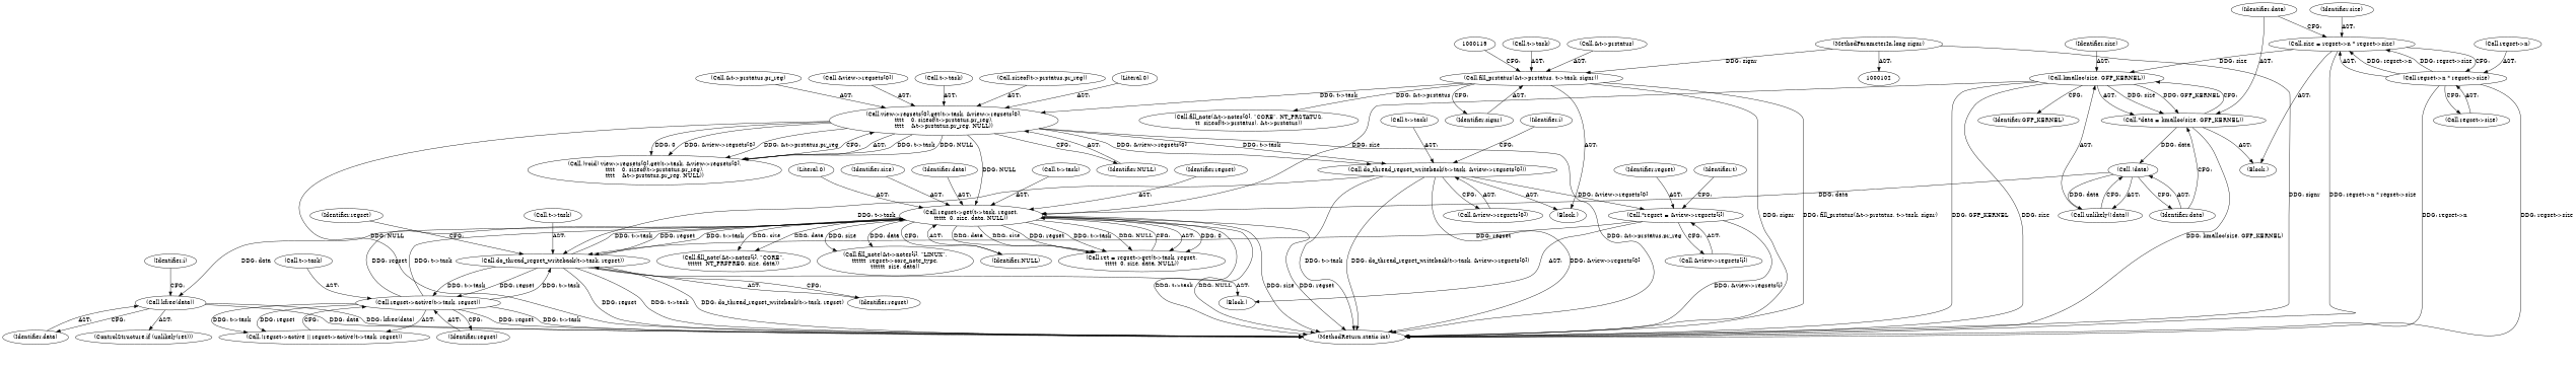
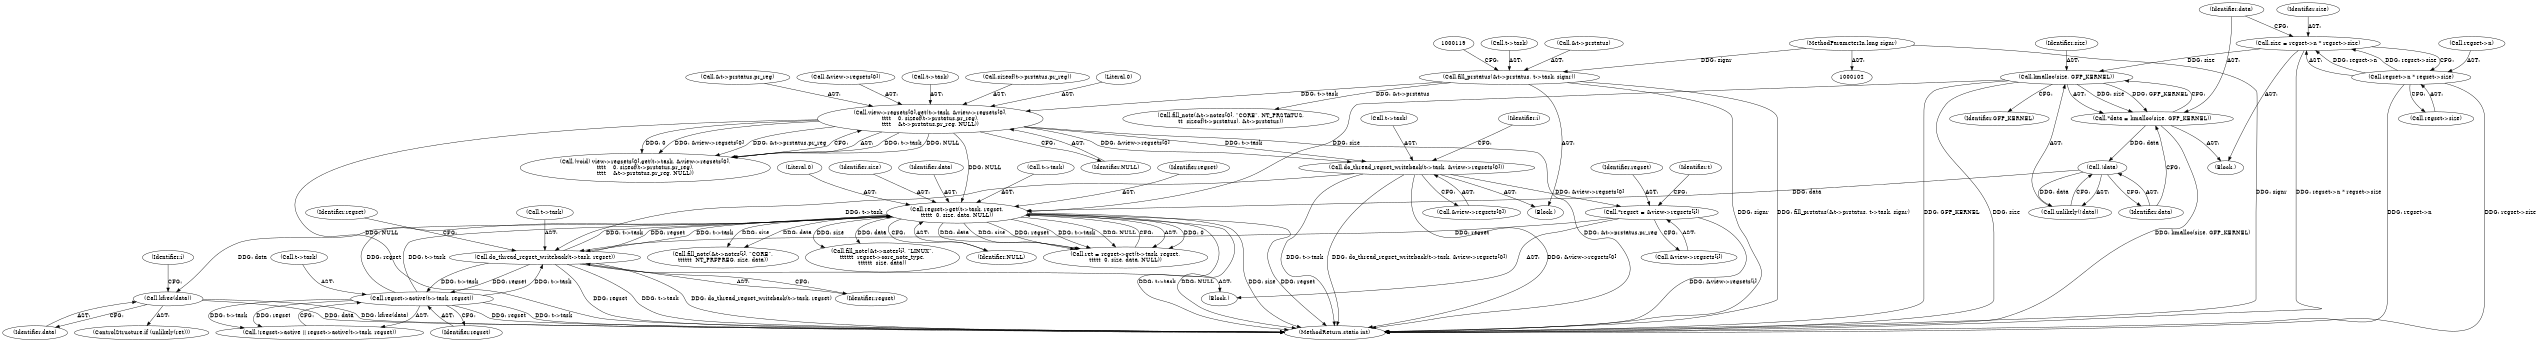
  digraph {
    n1 [label="(Call,kfree(data))"]
    n2 [label="(Identifier,data)"]
    n3 [label="(ControlStructure,if (unlikely(ret)))"]
    n4 [label="(MethodReturn,static int)"]
    n5 [label="(Call,regset->get(t->task, regset,\n\t\t\t\t\t  0, size, data, NULL))"]
    n6 [label="(Call,do_thread_regset_writeback(t->task, regset))"]
    n7 [label="(Call,fill_note(&t->notes[i], \"CORE\",\n\t\t\t\t\t\t  NT_PRFPREG, size, data))"]
    n8 [label="(Call,fill_note(&t->notes[i], \"LINUX\",\n\t\t\t\t\t\t  regset->core_note_type,\n\t\t\t\t\t\t  size, data))"]
    n9 [label="(Identifier,NULL)"]
    n10 [label="(Call,ret = regset->get(t->task, regset,\n\t\t\t\t\t  0, size, data, NULL))"]
    n11 [label="(Call,regset->active(t->task, regset))"]
    n12 [label="(Block,)"]
    n13 [label="(Identifier,regset)"]
    n14 [label="(Call,!regset->active || regset->active(t->task, regset))"]
    n15 [label="(Identifier,regset)"]
    n16 [label="(Call,do_thread_regset_writeback(t->task, &view->regsets[0]))"]
    n17 [label="(Call,*regset = &view->regsets[i])"]
    n18 [label="(Call,&view->regsets[0])"]
    n19 [label="(Block,)"]
    n20 [label="(Call,&view->regsets[i])"]
    n21 [label="(Call,view->regsets[0].get(t->task, &view->regsets[0],\n\t\t\t\t    0, sizeof(t->prstatus.pr_reg),\n\t\t\t\t    &t->prstatus.pr_reg, NULL))"]
    n22 [label="(Call,(void) view->regsets[0].get(t->task, &view->regsets[0],\n\t\t\t\t    0, sizeof(t->prstatus.pr_reg),\n\t\t\t\t    &t->prstatus.pr_reg, NULL))"]
    n23 [label="(Identifier,NULL)"]
    n24 [label="(Call,fill_prstatus(&t->prstatus, t->task, signr))"]
    n25 [label="(Call,fill_note(&t->notes[0], \"CORE\", NT_PRSTATUS,\n\t\t  sizeof(t->prstatus), &t->prstatus))"]
-   n26 [label="(Identifier,signr)"]
    n27 [label="(MethodParameterIn,long signr)"]
    1000102
    n29 [label="(Call,kmalloc(size, GFP_KERNEL))"]
    n30 [label="(Call,*data = kmalloc(size, GFP_KERNEL))"]
    n31 [label="(Identifier,GFP_KERNEL)"]
    n32 [label="(Block,)"]
    n33 [label="(Call,!data)"]
    n34 [label="(Call,size = regset->n * regset->size)"]
    n35 [label="(Call,regset->n * regset->size)"]
    n36 [label="(Call,regset->size)"]
    n37 [label="(Call,unlikely(!data))"]
    n38 [label="(Identifier,data)"]
    n39 [label="(Call,&t->prstatus.pr_reg)"]
    n40 [label="(Call,&view->regsets[0])"]
    n41 [label="(Identifier,t)"]
    n42 [label="(Identifier,regset)"]
    n43 [label="(Identifier,size)"]
    n44 [label="(Call,t->task)"]
    n45 [label="(Literal,0)"]
    n46 [label="(Identifier,size)"]
    n47 [label="(Identifier,regset)"]
    n48 [label="(Identifier,regset)"]
    n49 [label="(Call,t->task)"]
    n50 [label="(Call,t->task)"]
    n51 [label="(Call,regset->n)"]
    n52 [label="(Identifier,data)"]
    n53 [label="(Call,t->task)"]
    n54 [label="(Identifier,i)"]
    n55 [label="(Call,sizeof(t->prstatus.pr_reg))"]
    n56 [label="(Call,&t->prstatus)"]
    n57 [label="(Identifier,i)"]
    n58 [label="(Identifier,size)"]
    n59 [label="(Call,t->task)"]
    n60 [label="(Identifier,data)"]
    n61 [label="(Call,t->task)"]
    n62 [label="(Literal,0)"]
    1000119
    n1 -> n2 [label="CFG: "]
    n1 -> n3 [label="AST: "]
    n1 -> n4 [label="DDG: data"]
    n1 -> n4 [label="DDG: kfree(data)"]
    n2 -> n1 [label="AST: "]
    n5 -> n1 [label="DDG: data"]
    n5 -> n4 [label="DDG: NULL"]
    n5 -> n4 [label="DDG: size"]
    n5 -> n4 [label="DDG: regset"]
    n5 -> n4 [label="DDG: t->task"]
    n5 -> n6 [label="DDG: t->task"]
    n5 -> n7 [label="DDG: size"]
    n5 -> n7 [label="DDG: data"]
    n5 -> n8 [label="DDG: size"]
    n5 -> n8 [label="DDG: data"]
    n5 -> n9 [label="CFG: "]
    n5 -> n10 [label="AST: "]
    n5 -> n10 [label="DDG: 0"]
    n5 -> n10 [label="DDG: data"]
    n5 -> n10 [label="DDG: size"]
    n5 -> n10 [label="DDG: regset"]
    n5 -> n10 [label="DDG: t->task"]
    n5 -> n10 [label="DDG: NULL"]
    n6 -> n4 [label="DDG: regset"]
    n6 -> n4 [label="DDG: t->task"]
    n6 -> n4 [label="DDG: do_thread_regset_writeback(t->task, regset)"]
    n6 -> n5 [label="DDG: t->task"]
    n6 -> n5 [label="DDG: regset"]
    n6 -> n11 [label="DDG: t->task"]
    n6 -> n11 [label="DDG: regset"]
    n6 -> n12 [label="AST: "]
    n6 -> n13 [label="CFG: "]
    n9 -> n5 [label="AST: "]
    n10 -> n5 [label="CFG: "]
    n11 -> n4 [label="DDG: regset"]
    n11 -> n4 [label="DDG: t->task"]
    n11 -> n5 [label="DDG: t->task"]
    n11 -> n5 [label="DDG: regset"]
    n11 -> n6 [label="DDG: t->task"]
    n11 -> n14 [label="AST: "]
    n11 -> n14 [label="DDG: t->task"]
    n11 -> n14 [label="DDG: regset"]
    n11 -> n15 [label="CFG: "]
    n13 -> n6 [label="AST: "]
    n14 -> n11 [label="CFG: "]
    n15 -> n11 [label="AST: "]
    n16 -> n4 [label="DDG: t->task"]
    n16 -> n4 [label="DDG: do_thread_regset_writeback(t->task, &view->regsets[0])"]
    n16 -> n4 [label="DDG: &view->regsets[0]"]
    n16 -> n6 [label="DDG: t->task"]
    n16 -> n17 [label="DDG: &view->regsets[0]"]
    n16 -> n18 [label="CFG: "]
    n16 -> n19 [label="AST: "]
    n17 -> n4 [label="DDG: &view->regsets[i]"]
    n17 -> n6 [label="DDG: regset"]
    n17 -> n12 [label="AST: "]
    n17 -> n20 [label="CFG: "]
    n18 -> n16 [label="AST: "]
    n20 -> n17 [label="AST: "]
    n21 -> n4 [label="DDG: NULL"]
    n21 -> n4 [label="DDG: &t->prstatus.pr_reg"]
    n21 -> n5 [label="DDG: NULL"]
    n21 -> n16 [label="DDG: t->task"]
    n21 -> n16 [label="DDG: &view->regsets[0]"]
    n21 -> n22 [label="AST: "]
    n21 -> n22 [label="DDG: t->task"]
    n21 -> n22 [label="DDG: NULL"]
    n21 -> n22 [label="DDG: 0"]
    n21 -> n22 [label="DDG: &view->regsets[0]"]
    n21 -> n22 [label="DDG: &t->prstatus.pr_reg"]
    n21 -> n23 [label="CFG: "]
    n22 -> n21 [label="CFG: "]
    n23 -> n21 [label="AST: "]
    n24 -> n4 [label="DDG: signr"]
    n24 -> n4 [label="DDG: fill_prstatus(&t->prstatus, t->task, signr)"]
    n24 -> n19 [label="AST: "]
    n24 -> n21 [label="DDG: t->task"]
    n24 -> n25 [label="DDG: &t->prstatus"]
-   n24 -> n26 [label="CFG: "]
-   n26 -> n24 [label="AST: "]
    n27 -> n4 [label="DDG: signr"]
    n27 -> n24 [label="DDG: signr"]
    n27 -> 1000102 [label="AST: "]
    n29 -> n4 [label="DDG: GFP_KERNEL"]
    n29 -> n4 [label="DDG: size"]
    n29 -> n5 [label="DDG: size"]
    n29 -> n30 [label="AST: "]
    n29 -> n30 [label="DDG: size"]
    n29 -> n30 [label="DDG: GFP_KERNEL"]
    n29 -> n31 [label="CFG: "]
    n30 -> n4 [label="DDG: kmalloc(size, GFP_KERNEL)"]
    n30 -> n29 [label="CFG: "]
    n30 -> n32 [label="AST: "]
    n30 -> n33 [label="DDG: data"]
    n33 -> n5 [label="DDG: data"]
    n33 -> n37 [label="AST: "]
    n33 -> n37 [label="DDG: data"]
    n33 -> n38 [label="CFG: "]
    n34 -> n4 [label="DDG: regset->n * regset->size"]
    n34 -> n29 [label="DDG: size"]
    n34 -> n32 [label="AST: "]
    n34 -> n35 [label="CFG: "]
    n35 -> n4 [label="DDG: regset->n"]
    n35 -> n4 [label="DDG: regset->size"]
    n35 -> n34 [label="AST: "]
    n35 -> n34 [label="DDG: regset->n"]
    n35 -> n34 [label="DDG: regset->size"]
    n35 -> n36 [label="CFG: "]
    n36 -> n35 [label="AST: "]
    n37 -> n29 [label="AST: "]
    n37 -> n33 [label="CFG: "]
    n38 -> n30 [label="CFG: "]
    n38 -> n33 [label="AST: "]
    n39 -> n21 [label="AST: "]
    n40 -> n21 [label="AST: "]
    n41 -> n17 [label="CFG: "]
    n42 -> n5 [label="AST: "]
    n43 -> n29 [label="AST: "]
    n44 -> n21 [label="AST: "]
    n45 -> n5 [label="AST: "]
    n46 -> n5 [label="AST: "]
    n47 -> n17 [label="AST: "]
    n48 -> n6 [label="CFG: "]
    n49 -> n11 [label="AST: "]
    n50 -> n24 [label="AST: "]
    n51 -> n35 [label="AST: "]
    n52 -> n5 [label="AST: "]
    n53 -> n5 [label="AST: "]
    n54 -> n1 [label="CFG: "]
    n55 -> n21 [label="AST: "]
    n56 -> n24 [label="AST: "]
    n57 -> n16 [label="CFG: "]
    n58 -> n34 [label="AST: "]
    n59 -> n16 [label="AST: "]
    n60 -> n30 [label="AST: "]
    n60 -> n34 [label="CFG: "]
    n61 -> n6 [label="AST: "]
    n62 -> n21 [label="AST: "]
    1000119 -> n24 [label="CFG: "]
  }
